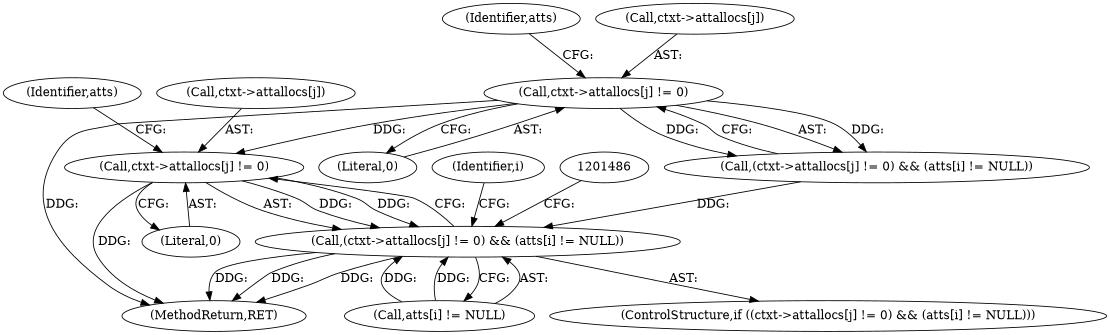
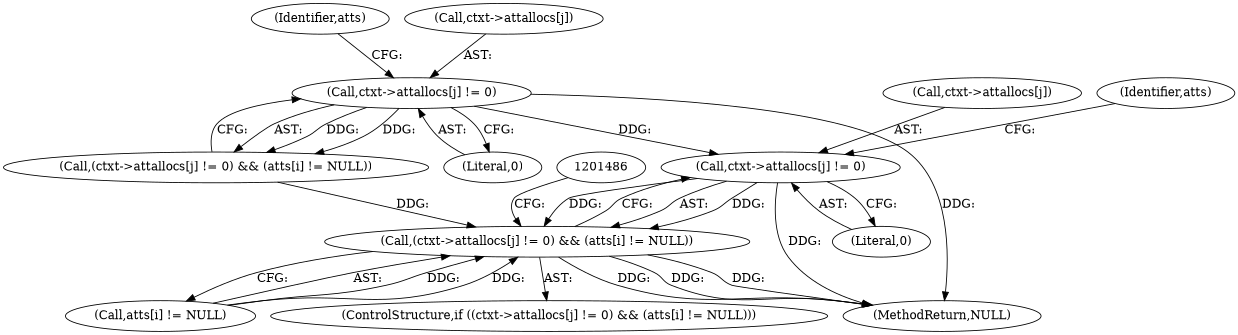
  digraph {
    n1 [label="(Call,ctxt->attallocs[j] != 0)"]
    n2 [label="(Call,(ctxt->attallocs[j] != 0) && (atts[i] != NULL))"]
    n3 [label="(Literal,0)"]
-   n4 [label="(MethodReturn,RET)"]
+   n4 [label="(MethodReturn,NULL)"]
    n5 [label="(Call,atts[i] != NULL)"]
    n6 [label="(ControlStructure,if ((ctxt->attallocs[j] != 0) && (atts[i] != NULL)))"]
    n7 [label="(Call,ctxt->attallocs[j] != 0)"]
    n8 [label="(Literal,0)"]
    n9 [label="(Call,(ctxt->attallocs[j] != 0) && (atts[i] != NULL))"]
    n10 [label="(Identifier,atts)"]
    n11 [label="(Call,ctxt->attallocs[j])"]
    n12 [label="(Identifier,atts)"]
    n13 [label="(Call,ctxt->attallocs[j])"]
-   n14 [label="(Identifier,i)"]
    n15 [label=1201486]
    n1 -> n2 [label="AST: "]
    n1 -> n2 [label="DDG: "]
    n1 -> n2 [label="DDG: "]
    n1 -> n3 [label="CFG: "]
    n1 -> n4 [label="DDG: "]
    n2 -> n1 [label="CFG: "]
    n2 -> n4 [label="DDG: "]
    n2 -> n4 [label="DDG: "]
    n2 -> n4 [label="DDG: "]
    n2 -> n5 [label="CFG: "]
    n2 -> n6 [label="AST: "]
    n3 -> n1 [label="AST: "]
    n5 -> n2 [label="AST: "]
    n5 -> n2 [label="DDG: "]
    n5 -> n2 [label="DDG: "]
    n7 -> n1 [label="DDG: "]
    n7 -> n4 [label="DDG: "]
    n7 -> n8 [label="CFG: "]
    n7 -> n9 [label="AST: "]
    n7 -> n9 [label="DDG: "]
    n7 -> n9 [label="DDG: "]
    n8 -> n7 [label="AST: "]
    n9 -> n2 [label="DDG: "]
    n9 -> n7 [label="CFG: "]
    n10 -> n1 [label="CFG: "]
    n11 -> n1 [label="AST: "]
    n12 -> n7 [label="CFG: "]
    n13 -> n7 [label="AST: "]
-   n14 -> n2 [label="CFG: "]
    n15 -> n2 [label="CFG: "]
  }
